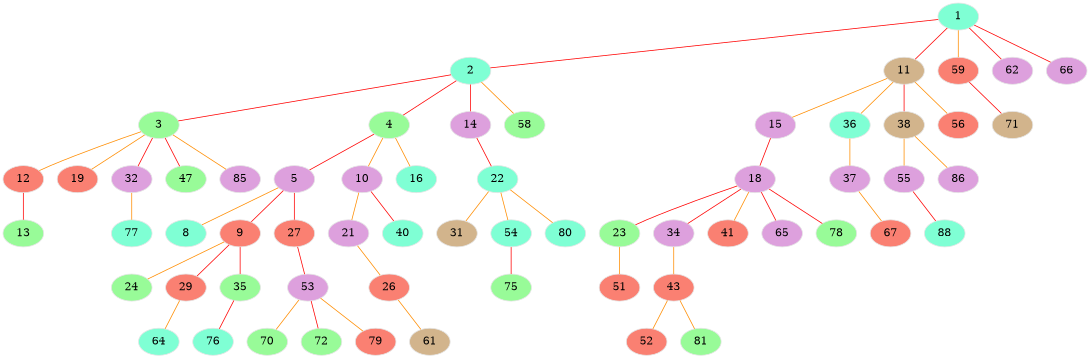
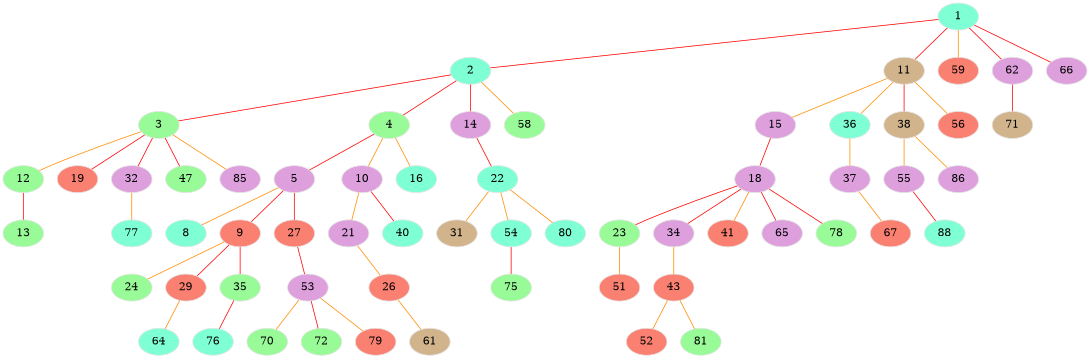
  graph {
    node [color=gray90 fillcolor=plum style=filled]
    edge [color=darkorange]
    1 [fillcolor=aquamarine super="+28"]
    2 [fillcolor=aquamarine super="+49"]
    11 [fillcolor=tan super="+20"]
    59 [fillcolor=salmon]
    62
    66 [super="+87"]
    3 [fillcolor=palegreen super="+6"]
    4 [fillcolor=palegreen super="+17"]
    14
    58 [fillcolor=palegreen]
    15 [super="+45"]
    n12 [fillcolor=aquamarine label=36]
    38 [fillcolor=tan super="+82"]
    56 [fillcolor=salmon]
    71 [fillcolor=tan]
-   12 [fillcolor=salmon]
+   12 [fillcolor=palegreen]
    19 [fillcolor=salmon]
    32 [super="+46"]
    47 [fillcolor=palegreen]
    85
    5 [super="+7"]
    10 [super="+73"]
    16 [fillcolor=aquamarine super="+44"]
    22 [fillcolor=aquamarine super="+50"]
    13 [fillcolor=palegreen]
    77 [fillcolor=aquamarine]
    8 [fillcolor=aquamarine super="+42"]
    9 [fillcolor=salmon super="+33"]
    27 [fillcolor=salmon]
    21 [super="+25"]
    40 [fillcolor=aquamarine]
    24 [fillcolor=palegreen]
    29 [fillcolor=salmon]
    35 [fillcolor=palegreen super="+63"]
    53 [super="+68"]
    64 [fillcolor=aquamarine]
    76 [fillcolor=aquamarine]
    26 [fillcolor=salmon super="+48"]
    18 [super="+36"]
    37 [super="+89"]
    55 [super="+69"]
    86
    31 [fillcolor=tan super="+34"]
    54 [fillcolor=aquamarine super="+60"]
    80 [fillcolor=aquamarine super="+83"]
    23 [fillcolor=palegreen super="+57"]
    n47 [label=34]
    41 [fillcolor=salmon]
    65
    78 [fillcolor=palegreen]
    51 [fillcolor=salmon]
    43 [fillcolor=salmon super="+84"]
    61 [fillcolor=tan super="+74"]
    75 [fillcolor=palegreen]
    70 [fillcolor=palegreen]
    72 [fillcolor=palegreen]
    79 [fillcolor=salmon]
    67 [fillcolor=salmon]
    88 [fillcolor=aquamarine]
    52 [fillcolor=salmon]
    81 [fillcolor=palegreen]
    1 -- 2 [color=red]
    1 -- 11 [color=red]
    1 -- 59
    1 -- 62 [color=red]
    1 -- 66 [color=red]
    2 -- 3 [color=red]
    2 -- 4 [color=red]
    2 -- 14 [color=red]
    2 -- 58
    11 -- 15
    11 -- n12
    11 -- 38 [color=red]
    11 -- 56
-   59 -- 71 [color=red]
+   62 -- 71 [color=red]
    3 -- 12
-   3 -- 19
+   3 -- 19 [color=red]
    3 -- 32 [color=red]
    3 -- 47 [color=red]
    3 -- 85
    4 -- 5 [color=red]
    4 -- 10
    4 -- 16
    14 -- 22 [color=red]
    15 -- 18 [color=red]
    n12 -- 37
    38 -- 55
    38 -- 86
    12 -- 13 [color=red]
    32 -- 77
    5 -- 8
    5 -- 9 [color=red]
    5 -- 27 [color=red]
    10 -- 21
    10 -- 40 [color=red]
    22 -- 31
    22 -- 54
    22 -- 80
    9 -- 24
    9 -- 29 [color=red]
    9 -- 35 [color=red]
    27 -- 53 [color=red]
    21 -- 26
    29 -- 64
    35 -- 76 [color=red]
    53 -- 70
    53 -- 72 [color=red]
    53 -- 79
    26 -- 61
    18 -- 23 [color=red]
    18 -- n47 [color=red]
    18 -- 41
    18 -- 65 [color=red]
    18 -- 78 [color=red]
    37 -- 67
    55 -- 88 [color=red]
    54 -- 75 [color=red]
    23 -- 51
    n47 -- 43
    43 -- 52
    43 -- 81
  }
